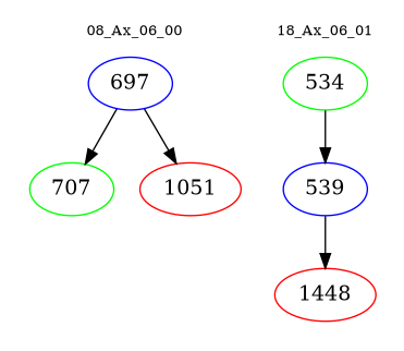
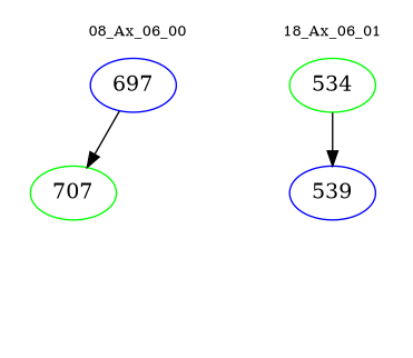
  digraph {
    node [color=green]
    edge [color=black]
    n1 [label=707]
    n2 [color=blue label=697]
-   n3 [color=red label=1051]
    n4 [label=534]
    n5 [color=blue label=539]
-   n6 [color=red label=1448]
    subgraph cluster_1 {
      color=white
      fontsize=10
      label="08_Ax_06_00"
      n1
      n2
-     n3
    }
    subgraph cluster_2 {
      color=white
      fontsize=10
      label="18_Ax_06_01"
      n4
      n5
-     n6
    }
    n2 -> n1
-   n2 -> n3
    n4 -> n5
-   n5 -> n6
  }
